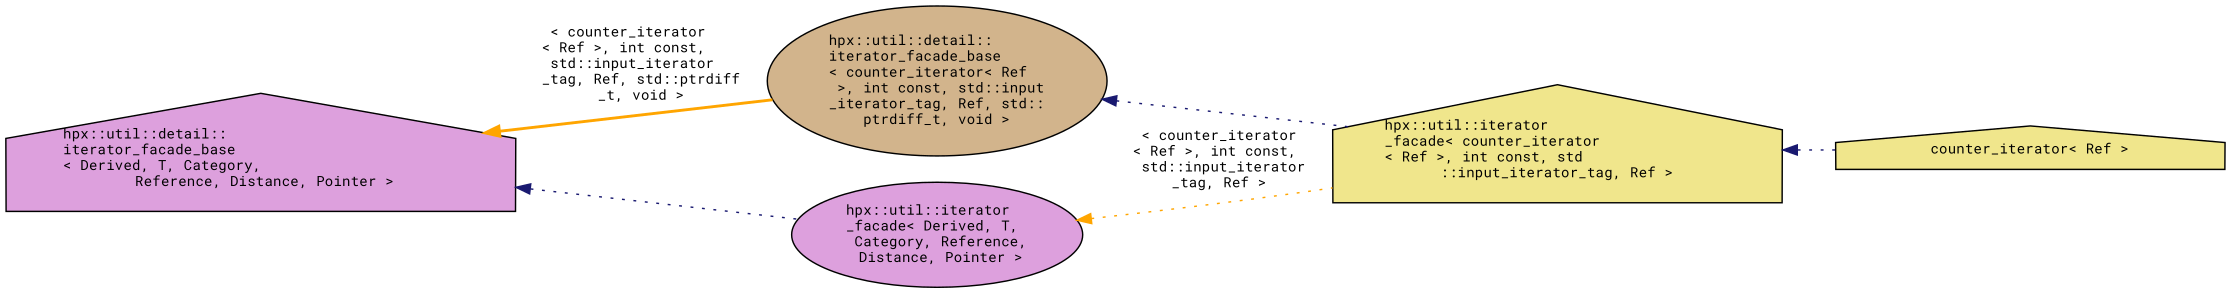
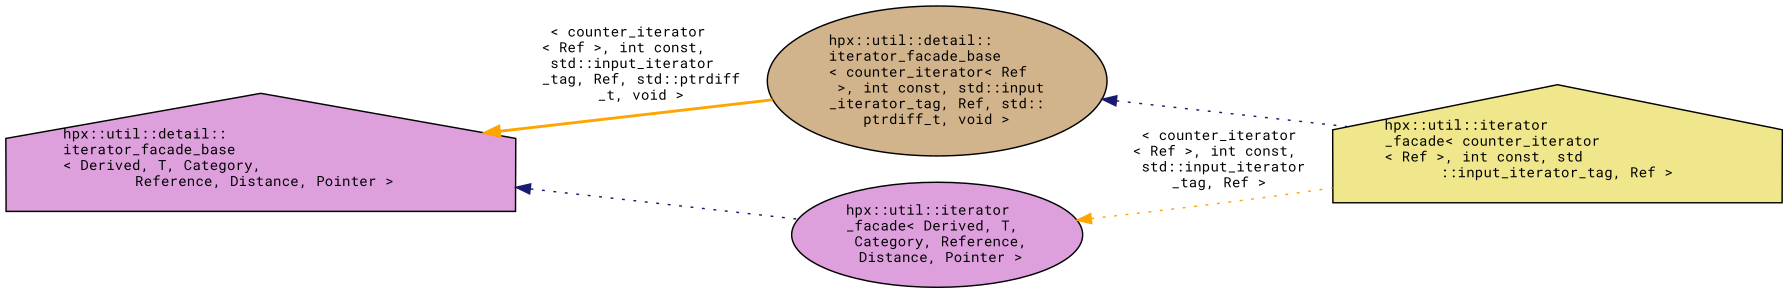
  digraph {
    rankdir=LR
    fontname="Roboto Mono"
    node [color=black fillcolor=khaki fontname="Roboto Mono" fontsize=10 shape=house style=filled]
    edge [color=midnightblue dir=back fontname="Roboto Mono" fontsize=10 labelfontname=Helvetica labelfontsize=10 style=dotted]
-   n1 [fontcolor=black height=0.2 label="counter_iterator\< Ref \>" width=0.4]
    n2 [height=0.2 label="hpx::util::iterator\l_facade\< counter_iterator\l\< Ref \>, int const, std\l::input_iterator_tag, Ref \>" width=0.4]
    n3 [fillcolor=tan height=0.2 label="hpx::util::detail::\literator_facade_base\l\< counter_iterator\< Ref\l \>, int const, std::input\l_iterator_tag, Ref, std::\lptrdiff_t, void \>" shape=ellipse width=0.4]
    n4 [fillcolor=plum height=0.2 label="hpx::util::detail::\literator_facade_base\l\< Derived, T, Category,\l Reference, Distance, Pointer \>" width=0.4]
    n5 [fillcolor=plum height=0.2 label="hpx::util::iterator\l_facade\< Derived, T,\l Category, Reference,\l Distance, Pointer \>" shape=ellipse width=0.4]
-   n2 -> n1
    n3 -> n2
    n4 -> n3 [color=orange label=" \< counter_iterator\l\< Ref \>, int const,\l std::input_iterator\l_tag, Ref, std::ptrdiff\l_t, void \>" style=bold]
    n4 -> n5
    n5 -> n2 [color=orange label=" \< counter_iterator\l\< Ref \>, int const,\l std::input_iterator\l_tag, Ref \>"]
  }
